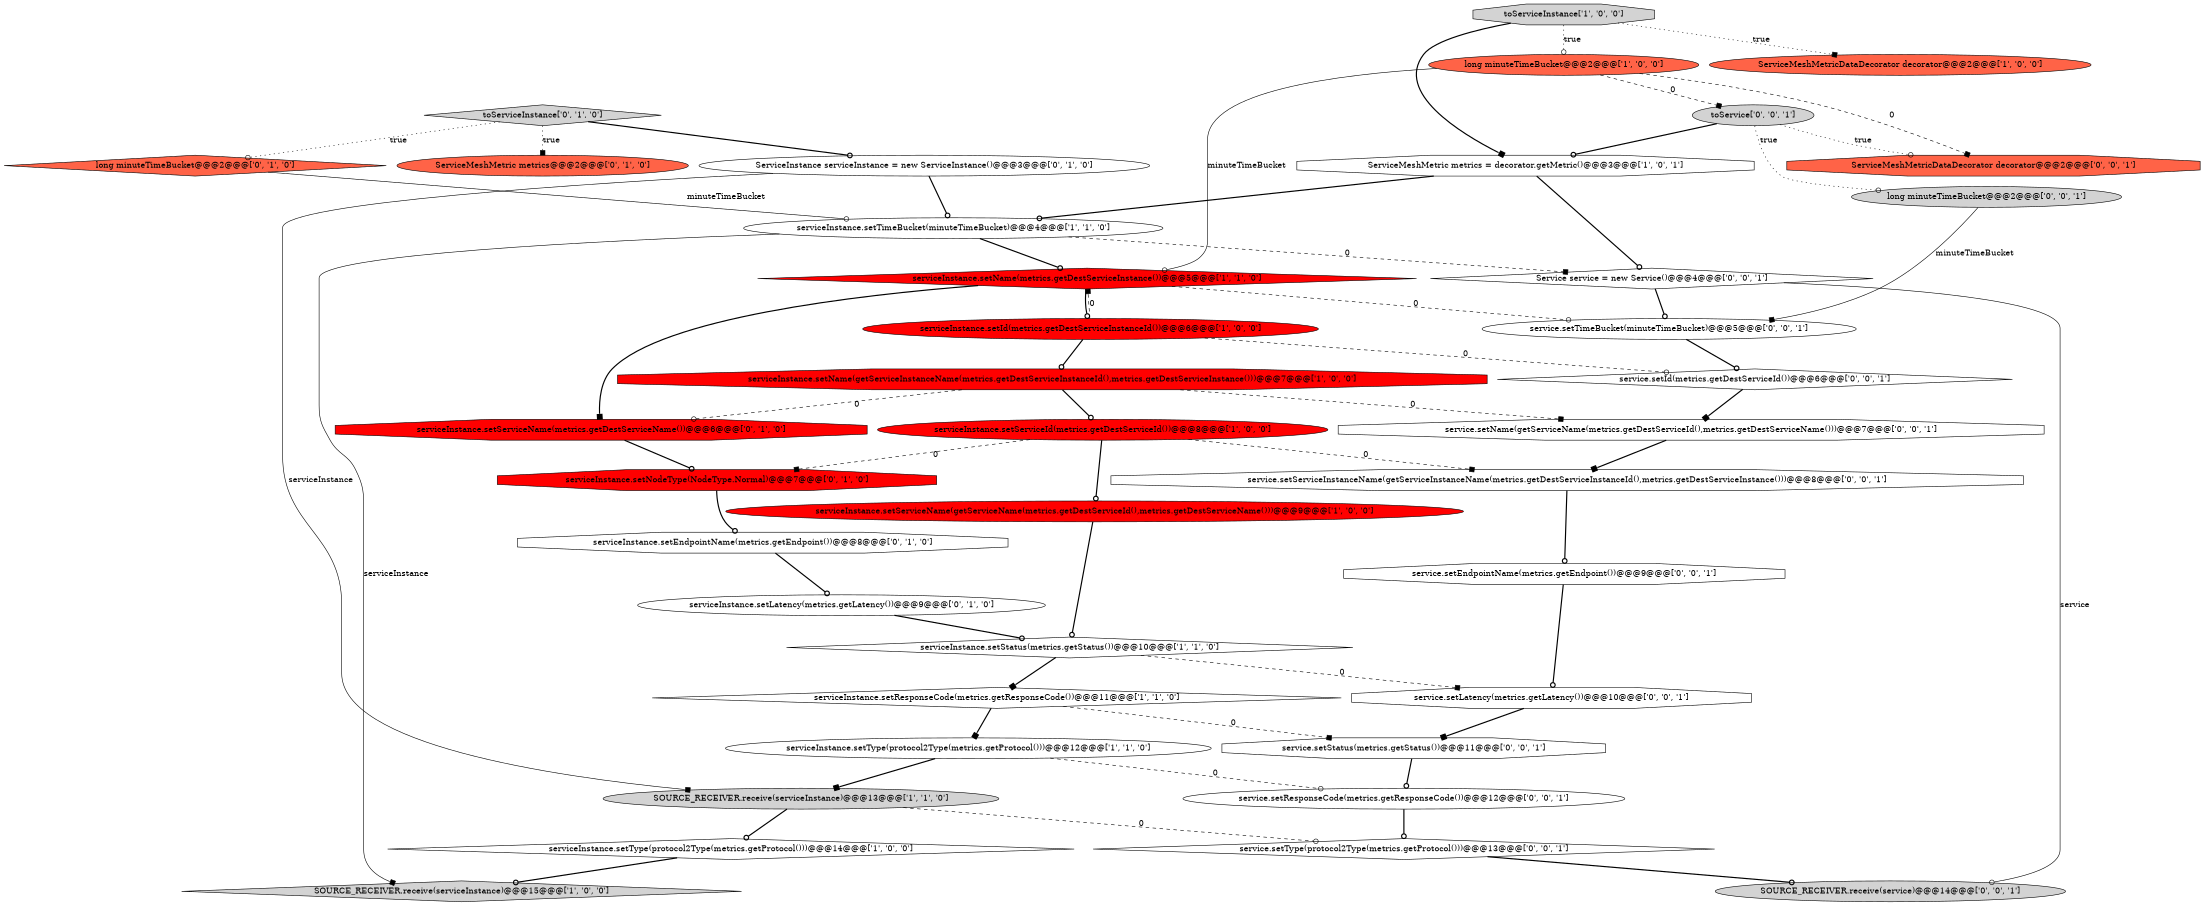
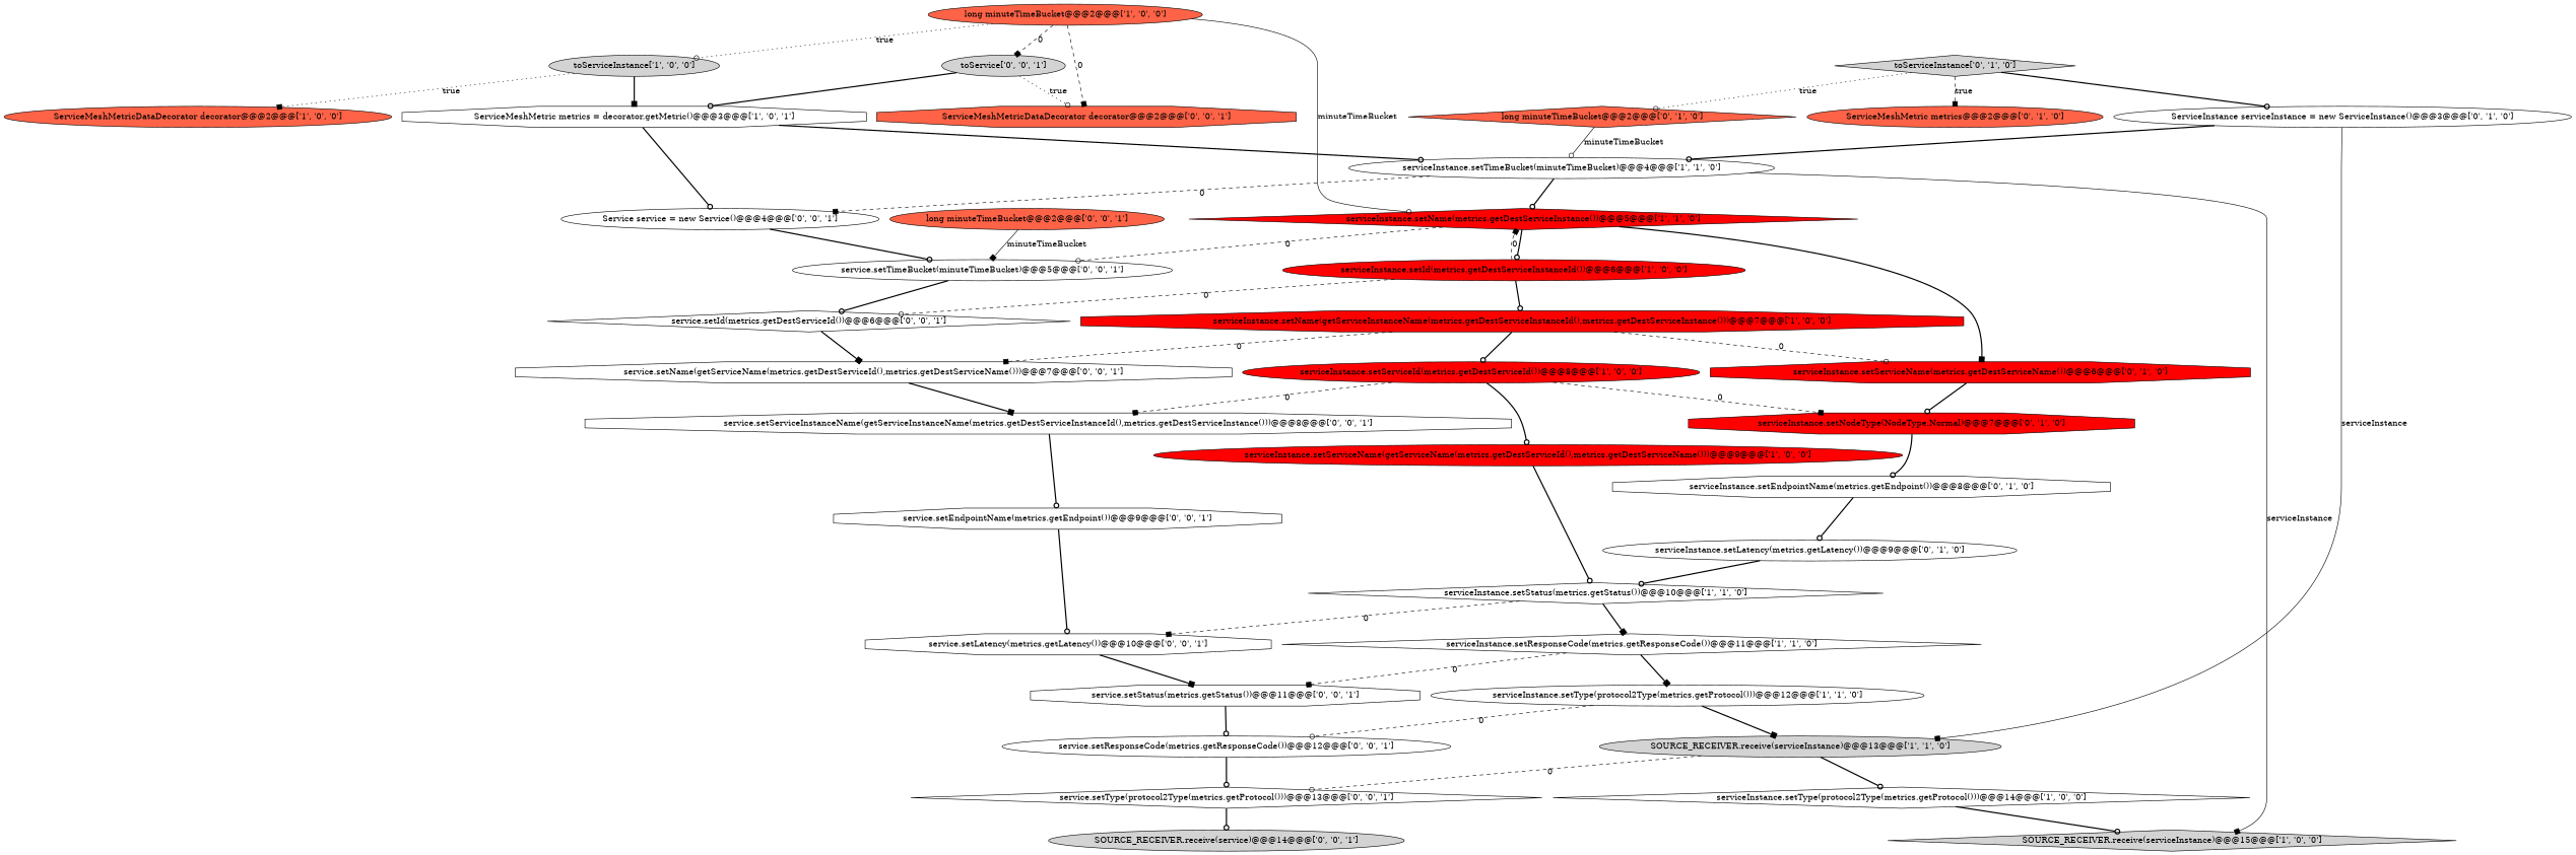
  digraph {
    node [fillcolor=white shape=ellipse style=filled]
    edge [arrowhead=odot style=bold]
    n1 [label="service.setTimeBucket(minuteTimeBucket)@@@5@@@['0', '0', '1']"]
    n2 [label="service.setId(metrics.getDestServiceId())@@@6@@@['0', '0', '1']" shape=diamond]
    n3 [label="service.setName(getServiceName(metrics.getDestServiceId(),metrics.getDestServiceName()))@@@7@@@['0', '0', '1']" shape=octagon]
-   n4 [fillcolor=lightgray label="toServiceInstance['1', '0', '0']" shape=octagon]
+   n4 [fillcolor=lightgray label="toServiceInstance['1', '0', '0']"]
    n5 [label="ServiceMeshMetric metrics = decorator.getMetric()@@@3@@@['1', '0', '1']" shape=octagon]
    n6 [fillcolor=tomato label="ServiceMeshMetricDataDecorator decorator@@@2@@@['1', '0', '0']"]
    n7 [fillcolor=tomato label="long minuteTimeBucket@@@2@@@['1', '0', '0']"]
    n8 [label="serviceInstance.setTimeBucket(minuteTimeBucket)@@@4@@@['1', '1', '0']"]
-   n9 [label="Service service = new Service()@@@4@@@['0', '0', '1']" shape=diamond]
+   n9 [label="Service service = new Service()@@@4@@@['0', '0', '1']"]
    n10 [fillcolor=red label="serviceInstance.setName(metrics.getDestServiceInstance())@@@5@@@['1', '1', '0']" shape=diamond]
    n11 [fillcolor=tomato label="ServiceMeshMetricDataDecorator decorator@@@2@@@['0', '0', '1']" shape=octagon]
    n12 [fillcolor=lightgray label="toService['0', '0', '1']"]
    n13 [fillcolor=tomato label="long minuteTimeBucket@@@2@@@['0', '1', '0']" shape=diamond]
    n14 [fillcolor=lightgray label="SOURCE_RECEIVER.receive(serviceInstance)@@@15@@@['1', '0', '0']" shape=diamond]
    n15 [fillcolor=lightgray label="toServiceInstance['0', '1', '0']" shape=diamond]
    n16 [fillcolor=tomato label="ServiceMeshMetric metrics@@@2@@@['0', '1', '0']"]
    n17 [label="ServiceInstance serviceInstance = new ServiceInstance()@@@3@@@['0', '1', '0']"]
    n18 [fillcolor=lightgray label="SOURCE_RECEIVER.receive(serviceInstance)@@@13@@@['1', '1', '0']"]
    n19 [fillcolor=lightgray label="SOURCE_RECEIVER.receive(service)@@@14@@@['0', '0', '1']"]
    n20 [label="serviceInstance.setType(protocol2Type(metrics.getProtocol()))@@@12@@@['1', '1', '0']"]
    n21 [label="service.setResponseCode(metrics.getResponseCode())@@@12@@@['0', '0', '1']"]
    n22 [label="service.setType(protocol2Type(metrics.getProtocol()))@@@13@@@['0', '0', '1']" shape=diamond]
    n23 [label="serviceInstance.setType(protocol2Type(metrics.getProtocol()))@@@14@@@['1', '0', '0']" shape=diamond]
    n24 [fillcolor=red label="serviceInstance.setNodeType(NodeType.Normal)@@@7@@@['0', '1', '0']" shape=octagon]
    n25 [label="serviceInstance.setEndpointName(metrics.getEndpoint())@@@8@@@['0', '1', '0']" shape=octagon]
    n26 [label="serviceInstance.setLatency(metrics.getLatency())@@@9@@@['0', '1', '0']"]
    n27 [fillcolor=red label="serviceInstance.setId(metrics.getDestServiceInstanceId())@@@6@@@['1', '0', '0']"]
    n28 [fillcolor=red label="serviceInstance.setName(getServiceInstanceName(metrics.getDestServiceInstanceId(),metrics.getDestServiceInstance()))@@@7@@@['1', '0', '0']" shape=octagon]
    n29 [fillcolor=red label="serviceInstance.setServiceName(metrics.getDestServiceName())@@@6@@@['0', '1', '0']" shape=octagon]
    n30 [fillcolor=red label="serviceInstance.setServiceId(metrics.getDestServiceId())@@@8@@@['1', '0', '0']"]
    n31 [label="serviceInstance.setResponseCode(metrics.getResponseCode())@@@11@@@['1', '1', '0']" shape=diamond]
    n32 [label="service.setStatus(metrics.getStatus())@@@11@@@['0', '0', '1']" shape=octagon]
    n33 [label="service.setEndpointName(metrics.getEndpoint())@@@9@@@['0', '0', '1']" shape=octagon]
    n34 [label="service.setLatency(metrics.getLatency())@@@10@@@['0', '0', '1']" shape=octagon]
    n35 [fillcolor=red label="serviceInstance.setServiceName(getServiceName(metrics.getDestServiceId(),metrics.getDestServiceName()))@@@9@@@['1', '0', '0']"]
    n36 [label="serviceInstance.setStatus(metrics.getStatus())@@@10@@@['1', '1', '0']" shape=diamond]
    n37 [label="service.setServiceInstanceName(getServiceInstanceName(metrics.getDestServiceInstanceId(),metrics.getDestServiceInstance()))@@@8@@@['0', '0', '1']" shape=octagon]
-   n38 [fillcolor=lightgray label="long minuteTimeBucket@@@2@@@['0', '0', '1']"]
+   n38 [fillcolor=tomato label="long minuteTimeBucket@@@2@@@['0', '0', '1']"]
    n1 -> n2
    n2 -> n3 [arrowhead=box]
    n3 -> n37 [arrowhead=box]
    n4 -> n5 [arrowhead=box]
    n4 -> n6 [arrowhead=box label=true style=dotted]
-   n4 -> n7 [label=true style=dotted]
+   n7 -> n4 [label=true style=dotted]
    n5 -> n8
    n5 -> n9
    n7 -> n10 [label=minuteTimeBucket style=solid]
    n7 -> n11 [arrowhead=box label=0 style=dashed]
    n7 -> n12 [arrowhead=box label=0 style=dashed]
    n8 -> n9 [arrowhead=box label=0 style=dashed]
    n8 -> n10
    n8 -> n14 [arrowhead=box label=serviceInstance style=solid]
    n9 -> n1
-   n9 -> n19 [label=service style=solid]
    n10 -> n1 [label=0 style=dashed]
    n10 -> n27
    n10 -> n29 [arrowhead=box]
    n12 -> n5
    n12 -> n11 [label=true style=dotted]
-   n12 -> n38 [label=true style=dotted]
    n13 -> n8 [label=minuteTimeBucket style=solid]
    n15 -> n13 [label=true style=dotted]
-   n15 -> n16 [arrowhead=box label=true style=dotted]
+   n15 -> n16 [arrowhead=box label=true style=dashed]
    n15 -> n17
    n17 -> n8
    n17 -> n18 [arrowhead=box label=serviceInstance style=solid]
    n18 -> n22 [label=0 style=dashed]
    n18 -> n23
    n20 -> n18 [arrowhead=box]
    n20 -> n21 [label=0 style=dashed]
    n21 -> n22
    n22 -> n19
    n23 -> n14
    n24 -> n25
    n25 -> n26
    n26 -> n36
    n27 -> n2 [label=0 style=dashed]
    n27 -> n10 [arrowhead=box label=0 style=dashed]
    n27 -> n28
    n28 -> n3 [arrowhead=box label=0 style=dashed]
    n28 -> n29 [label=0 style=dashed]
    n28 -> n30
    n29 -> n24
    n30 -> n24 [arrowhead=box label=0 style=dashed]
    n30 -> n35
    n30 -> n37 [arrowhead=box label=0 style=dashed]
    n31 -> n20 [arrowhead=box]
    n31 -> n32 [arrowhead=box label=0 style=dashed]
    n32 -> n21
    n33 -> n34
    n34 -> n32 [arrowhead=box]
    n35 -> n36
    n36 -> n31 [arrowhead=box]
    n36 -> n34 [arrowhead=box label=0 style=dashed]
    n37 -> n33
    n38 -> n1 [arrowhead=box label=minuteTimeBucket style=solid]
  }
